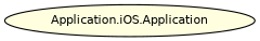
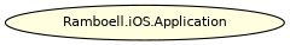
  digraph {
    rankdir=LR
-   n1 [color=black fillcolor=lightyellow fontname=Helvetica fontsize=10 height=0.2 label="Application.iOS.Application" shape=ellipse style=filled width=0.4]
+   n1 [color=black fillcolor=lightyellow fontname=Helvetica fontsize=10 height=0.2 label="Ramboell.iOS.Application" shape=ellipse style=filled width=0.4]
  }
